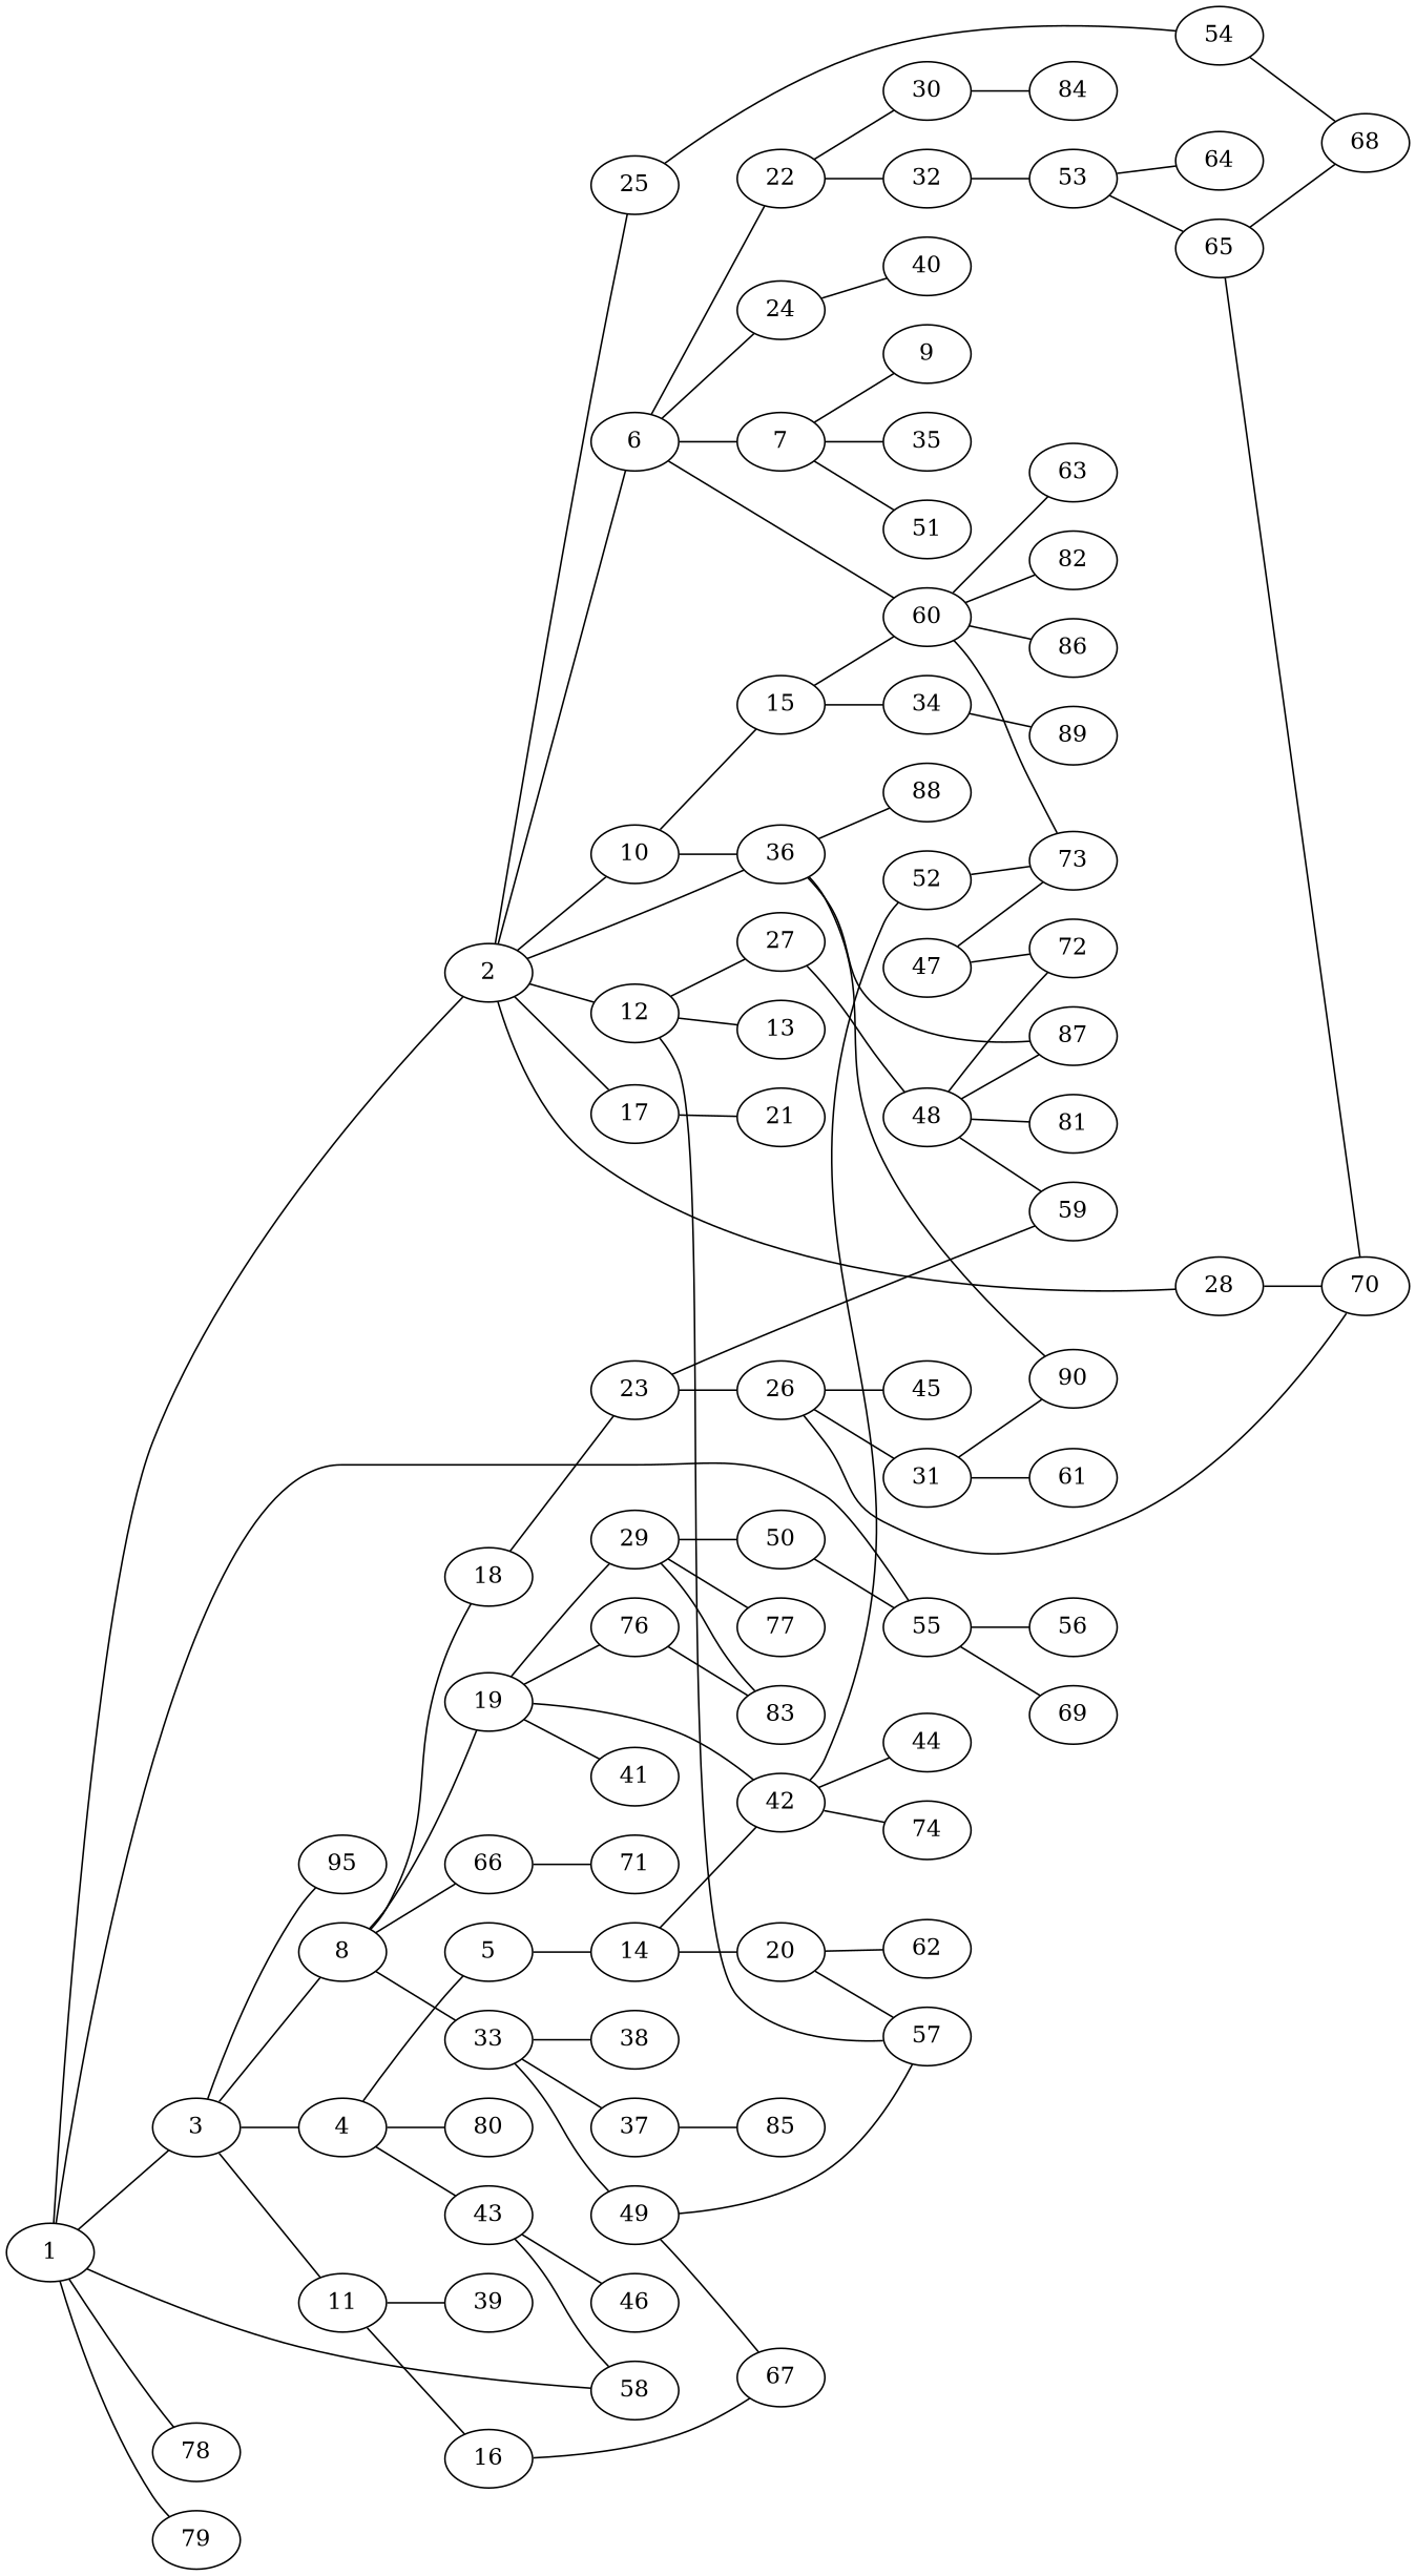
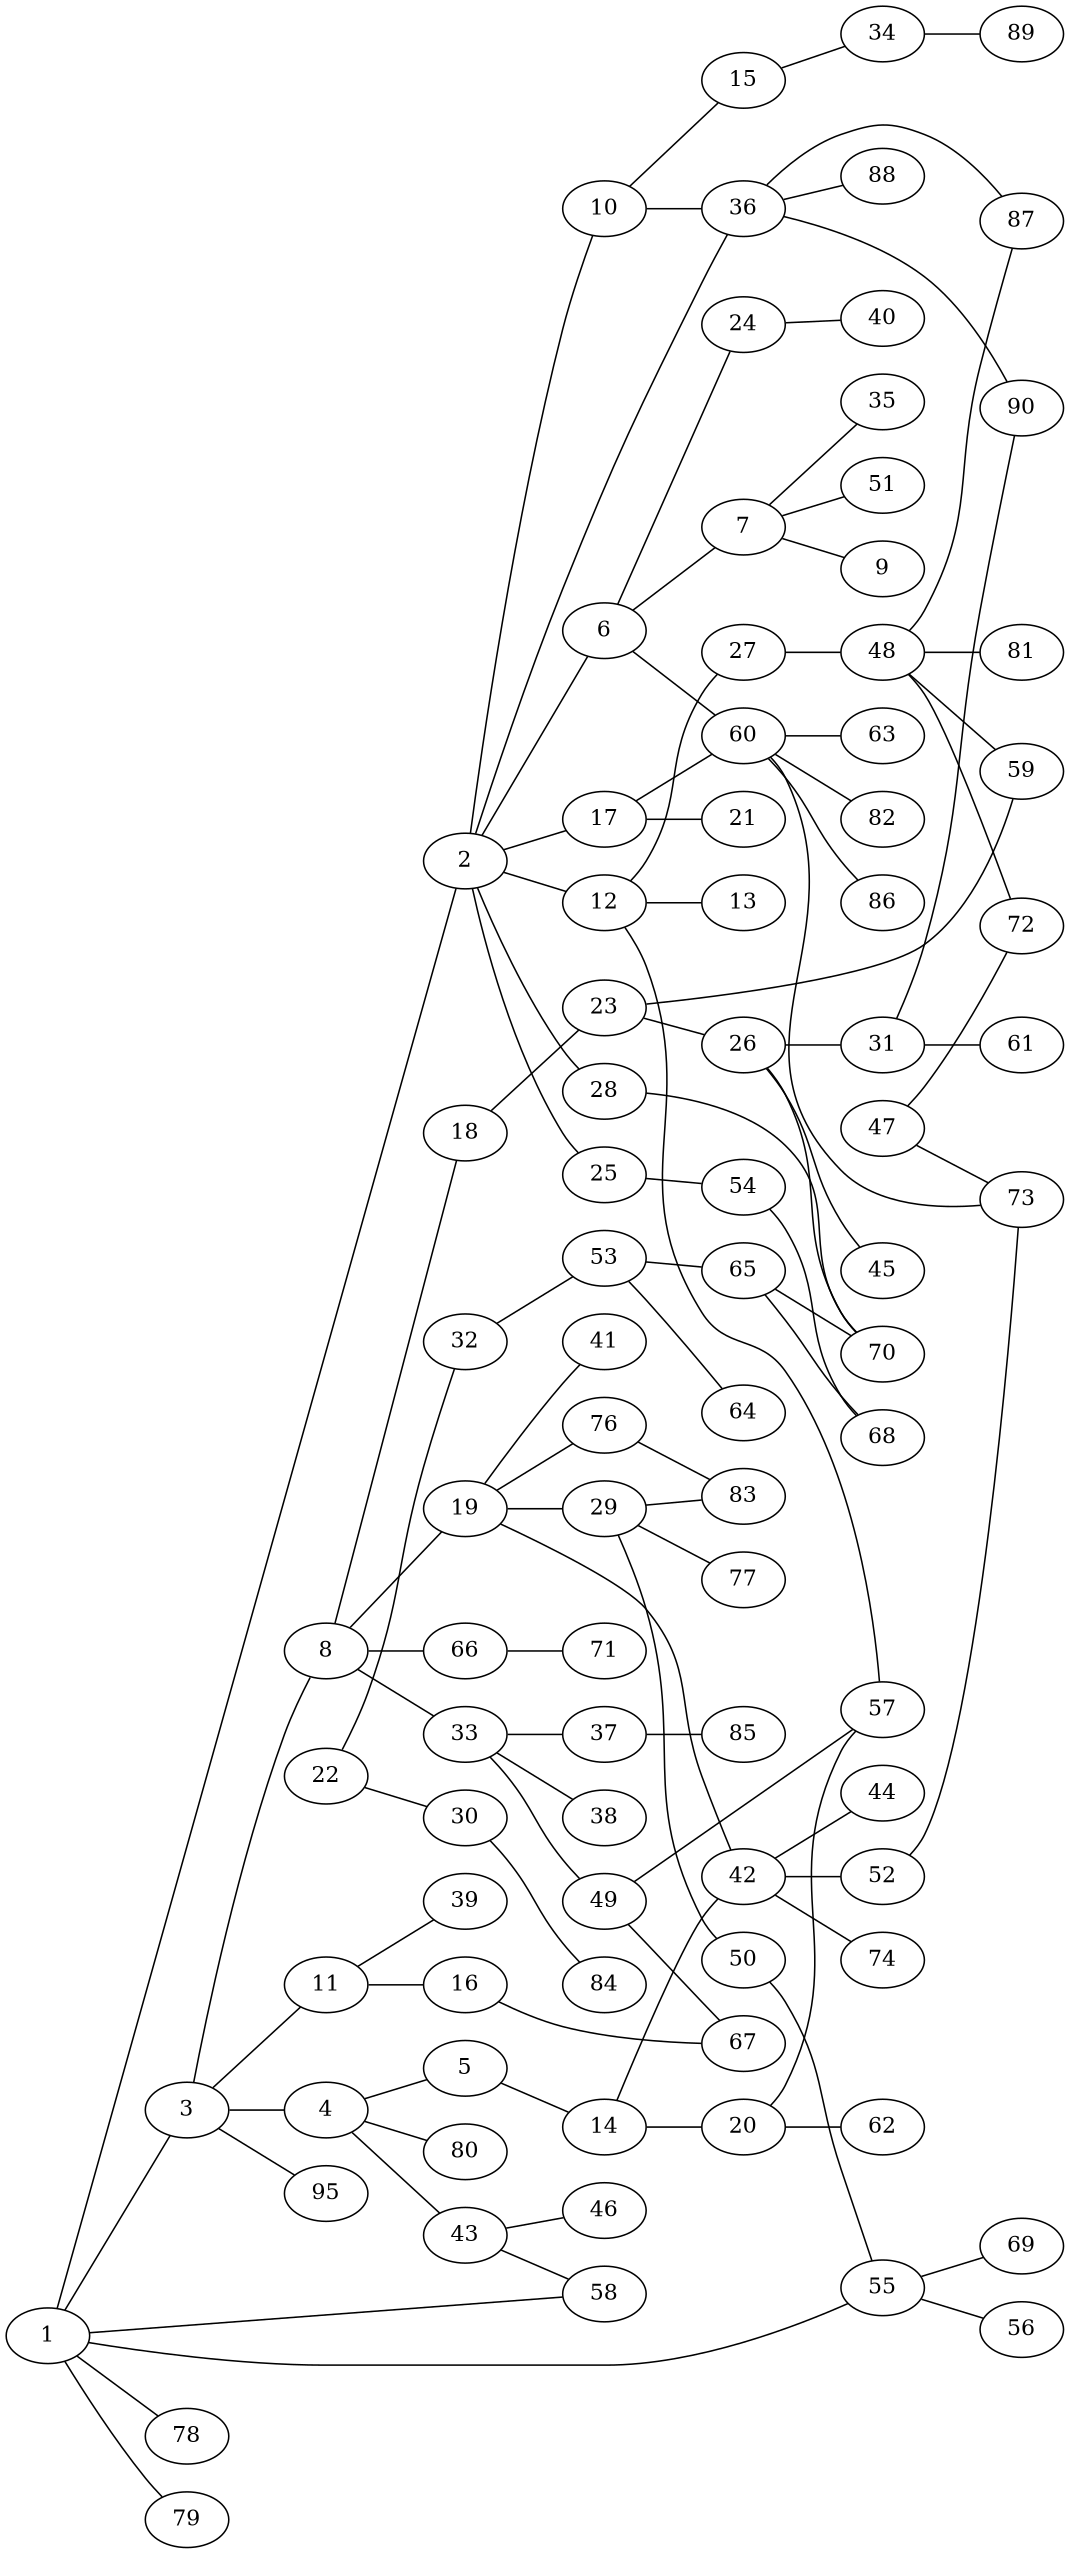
  graph {
    rankdir=LR
    1
    2
    3
    55
    58
    78
    79
    6
    10
    12
    17
    25
    28
    36
    4
    8
    11
    n18 [label=95]
    56
    69
    7
    22
    24
    60
    15
    13
    27
    57
    21
    54
    70
    90
    87
    88
    5
    43
    80
    18
    19
    33
    66
    16
    39
    9
    35
    51
    30
    32
    40
    73
    63
    82
    86
    34
    48
    68
    14
    46
    23
    42
    29
    41
    76
    37
    38
    49
    71
    67
    20
    62
    44
    52
    74
    84
    53
    26
    59
    50
    77
    83
    85
    89
    72
    81
    31
    45
    64
    65
    61
    47
    1 -- 2
    1 -- 3
    1 -- 55
    1 -- 58
    1 -- 78
    1 -- 79
    2 -- 6
    2 -- 10
    2 -- 12
    2 -- 17
    2 -- 25
    2 -- 28
    2 -- 36
    3 -- 4
    3 -- 8
    3 -- 11
    3 -- n18
    55 -- 56
    55 -- 69
    6 -- 7
-   6 -- 22
    6 -- 24
    6 -- 60
    10 -- 36
    10 -- 15
    12 -- 13
    12 -- 27
    12 -- 57
-   15 -- 60
+   17 -- 60
    17 -- 21
    25 -- 54
    28 -- 70
    36 -- 90
    36 -- 87
    36 -- 88
    4 -- 5
    4 -- 43
    4 -- 80
    8 -- 18
    8 -- 19
    8 -- 33
    8 -- 66
    11 -- 16
    11 -- 39
    7 -- 9
    7 -- 35
    7 -- 51
    22 -- 30
    22 -- 32
    24 -- 40
    60 -- 73
    60 -- 63
    60 -- 82
    60 -- 86
    15 -- 34
    27 -- 48
    54 -- 68
    5 -- 14
    43 -- 58
    43 -- 46
    18 -- 23
    19 -- 42
    19 -- 29
    19 -- 41
    19 -- 76
    33 -- 37
    33 -- 38
    33 -- 49
    66 -- 71
    16 -- 67
    30 -- 84
    32 -- 53
    34 -- 89
    48 -- 87
    48 -- 59
    48 -- 72
    48 -- 81
    14 -- 42
    14 -- 20
    23 -- 26
    23 -- 59
    42 -- 44
    42 -- 52
    42 -- 74
    29 -- 50
    29 -- 77
    29 -- 83
    76 -- 83
    37 -- 85
    49 -- 57
    49 -- 67
    20 -- 57
    20 -- 62
    52 -- 73
    53 -- 64
    53 -- 65
    26 -- 70
    26 -- 31
    26 -- 45
    50 -- 55
    31 -- 90
    31 -- 61
    65 -- 70
    65 -- 68
    47 -- 73
    47 -- 72
  }
